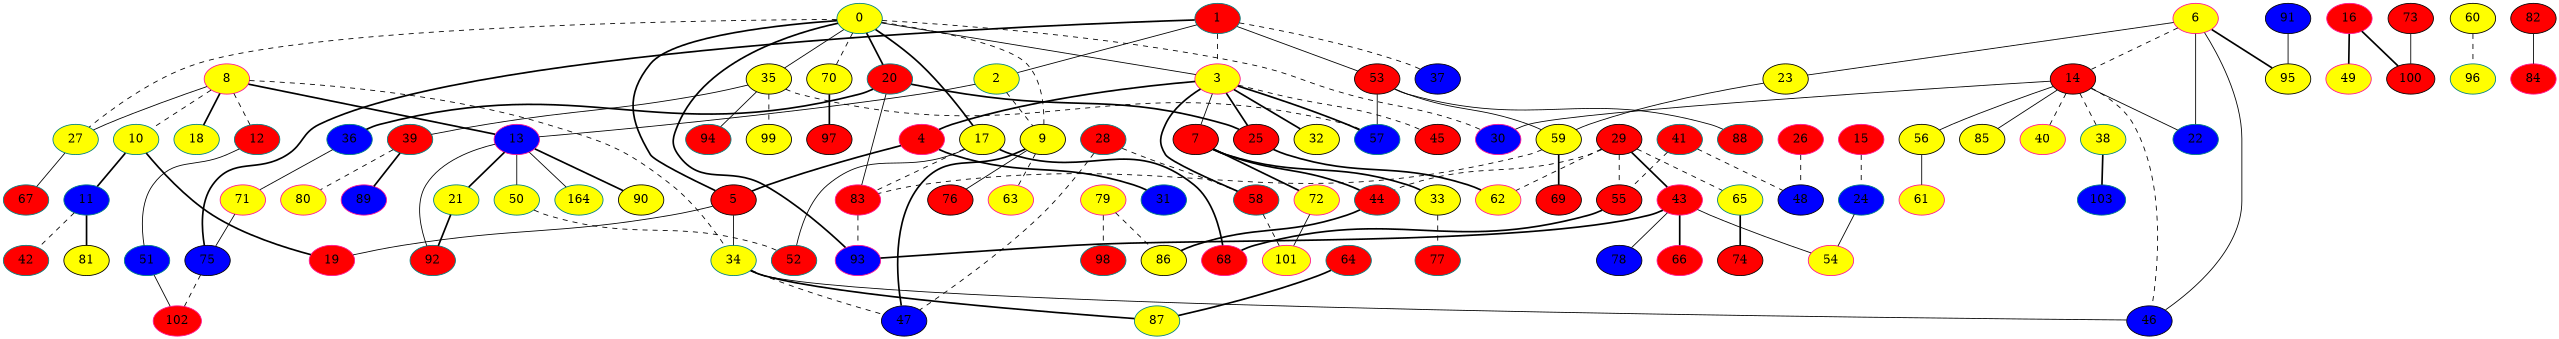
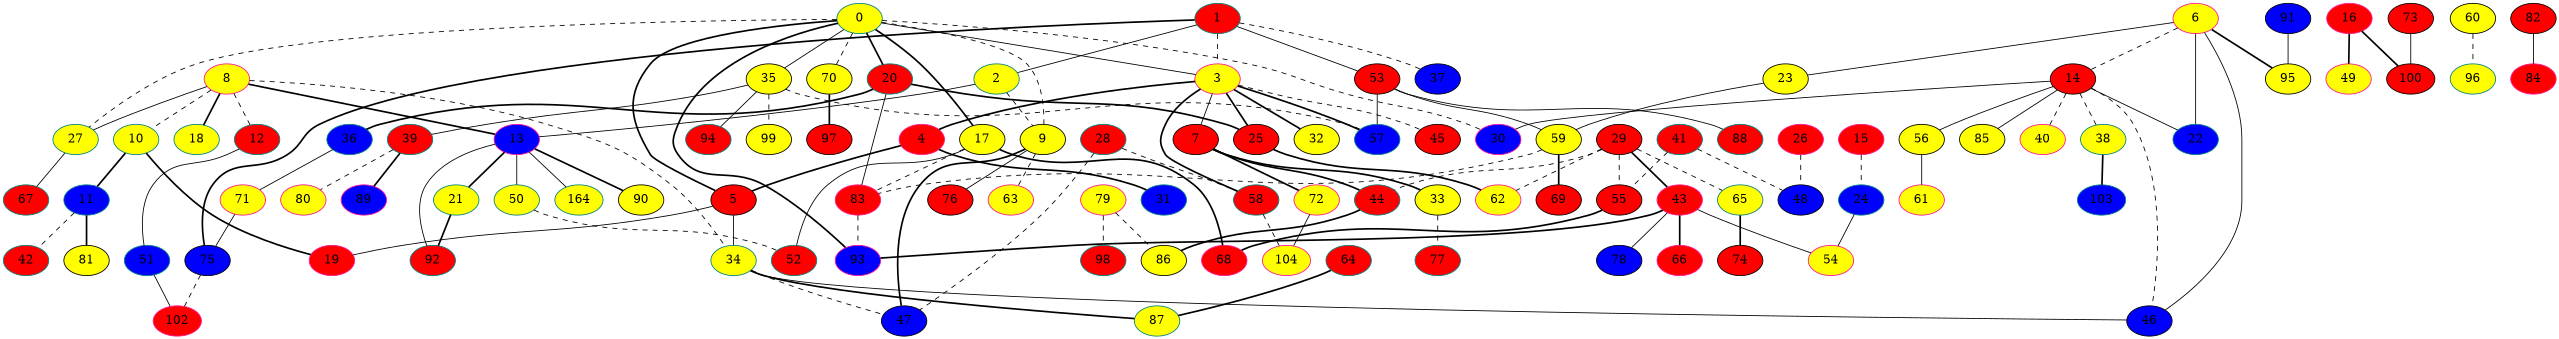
  graph {
    node [color=teal fillcolor=yellow style=filled]
    edge [style=bold]
    3 [color=deeppink]
    0
    5 [color=black fillcolor=red]
    9 [color=black]
    17 [color=black]
    20 [fillcolor=red]
    27
    30 [color=deeppink fillcolor=blue]
    35 [color=black]
    70 [color=black]
    93 [color=deeppink fillcolor=blue]
    4 [color=deeppink fillcolor=red]
    7 [color=black fillcolor=red]
    25 [color=black fillcolor=red]
    32 [color=black]
    45 [color=black fillcolor=red]
    57 [fillcolor=blue]
    58 [fillcolor=red]
    19 [color=deeppink fillcolor=red]
    34
    47 [color=black fillcolor=blue]
    63 [color=deeppink]
    76 [color=black fillcolor=red]
    52 [fillcolor=red]
    68 [color=deeppink fillcolor=red]
    83 [color=deeppink fillcolor=red]
    36 [fillcolor=blue]
    67 [fillcolor=red]
    39 [fillcolor=red]
    94 [fillcolor=red]
    99 [color=black]
    97 [color=black fillcolor=red]
    1 [fillcolor=red]
    2
    37 [color=black fillcolor=blue]
    53 [color=black fillcolor=red]
    75 [color=black fillcolor=blue]
    13 [color=deeppink fillcolor=blue]
    59 [color=black]
    88 [fillcolor=red]
    102 [color=deeppink fillcolor=red]
    21
    50
    90 [color=black]
    92 [fillcolor=red]
    n46 [label=164]
    31 [fillcolor=blue]
    33 [color=black]
    44 [fillcolor=red]
    72 [color=deeppink]
    62 [color=deeppink]
-   101 [color=deeppink]
+   101 [color=deeppink label=104]
    46 [color=black fillcolor=blue]
    87
    6 [color=deeppink]
    14 [color=black fillcolor=red]
    22 [fillcolor=blue]
    23 [color=black]
    95 [color=black]
    38
    40 [color=deeppink]
    56 [color=black]
    85 [color=black]
    77 [fillcolor=red]
    86 [color=black]
    8 [color=deeppink]
    10
    12 [fillcolor=red]
    18
    11 [fillcolor=blue]
    51 [fillcolor=blue]
    42 [fillcolor=red]
    81 [color=black]
    103 [fillcolor=blue]
    61 [color=deeppink]
    15 [color=deeppink fillcolor=red]
    24 [fillcolor=blue]
    54 [color=deeppink]
    16 [color=deeppink fillcolor=red]
    49 [color=deeppink]
    100 [color=black fillcolor=red]
    71 [color=deeppink]
    69 [color=black fillcolor=red]
    26 [color=deeppink fillcolor=red]
    48 [color=black fillcolor=blue]
    28 [fillcolor=red]
    29 [color=black fillcolor=red]
    43 [color=deeppink fillcolor=red]
    55 [color=black fillcolor=red]
    65
    66 [color=deeppink fillcolor=red]
    78 [color=black fillcolor=blue]
    74 [color=black fillcolor=red]
    80 [color=deeppink]
    89 [color=deeppink fillcolor=blue]
    41 [fillcolor=red]
    60 [color=black]
    96
    64 [fillcolor=red]
    73 [color=black fillcolor=red]
    79 [color=deeppink]
    98 [fillcolor=red]
    82 [color=black fillcolor=red]
    84 [color=deeppink fillcolor=red]
    91 [color=black fillcolor=blue]
    3 -- 4
    3 -- 7 [style=solid]
    3 -- 25
    3 -- 32
    3 -- 45 [style=dashed]
    3 -- 57
    3 -- 58
    0 -- 3 [style=solid]
    0 -- 5
    0 -- 9 [style=dashed]
    0 -- 17
    0 -- 20
    0 -- 27 [style=dashed]
    0 -- 30 [style=dashed]
    0 -- 35 [style=solid]
    0 -- 70 [style=dashed]
    0 -- 93
    5 -- 19 [style=solid]
    5 -- 34 [style=solid]
    9 -- 47
    9 -- 63 [style=dashed]
    9 -- 76 [style=solid]
    17 -- 52 [style=solid]
    17 -- 68
    17 -- 83 [style=dashed]
    20 -- 25
    20 -- 83 [style=solid]
    20 -- 36
    27 -- 67 [style=solid]
    35 -- 57 [style=dashed]
    35 -- 39 [style=solid]
    35 -- 94 [style=solid]
    35 -- 99 [style=dashed]
    70 -- 97
    4 -- 5
    4 -- 31
    7 -- 33
    7 -- 44
    7 -- 72
    25 -- 62
    58 -- 101 [style=dashed]
    34 -- 47 [style=dashed]
    34 -- 46 [style=solid]
    34 -- 87
    83 -- 93 [style=dashed]
    36 -- 71 [style=solid]
    39 -- 80 [style=dashed]
    39 -- 89
    1 -- 3 [style=dashed]
    1 -- 2 [style=solid]
    1 -- 37 [style=dashed]
    1 -- 53 [style=solid]
    1 -- 75
    2 -- 9 [style=dashed]
    2 -- 13 [style=solid]
    53 -- 57 [style=solid]
    53 -- 59 [style=solid]
    53 -- 88 [style=solid]
    75 -- 102 [style=dashed]
    13 -- 21
    13 -- 50 [style=solid]
    13 -- 90
    13 -- 92 [style=solid]
    13 -- n46 [style=solid]
    59 -- 83 [style=dashed]
    59 -- 69
    21 -- 92
    50 -- 52 [style=dashed]
    33 -- 77 [style=dashed]
    44 -- 86
    72 -- 101 [style=solid]
    6 -- 46 [style=solid]
    6 -- 14 [style=dashed]
    6 -- 22 [style=solid]
    6 -- 23 [style=solid]
    6 -- 95
    14 -- 30 [style=solid]
    14 -- 46 [style=dashed]
    14 -- 22 [style=solid]
    14 -- 38 [style=dashed]
    14 -- 40 [style=dashed]
    14 -- 56 [style=solid]
    14 -- 85 [style=solid]
    23 -- 59 [style=solid]
    38 -- 103
    56 -- 61 [style=solid]
    8 -- 27 [style=solid]
    8 -- 34 [style=dashed]
    8 -- 13
    8 -- 10 [style=dashed]
    8 -- 12 [style=dashed]
    8 -- 18
    10 -- 19
    10 -- 11
    12 -- 51 [style=solid]
    11 -- 42 [style=dashed]
    11 -- 81
    51 -- 102 [style=solid]
    15 -- 24 [style=dashed]
    24 -- 54 [style=solid]
    16 -- 49
    16 -- 100
    71 -- 75 [style=solid]
    26 -- 48 [style=dashed]
    28 -- 58 [style=dashed]
    28 -- 47 [style=dashed]
    29 -- 44 [style=dashed]
    29 -- 62 [style=dashed]
    29 -- 43
    29 -- 55 [style=dashed]
    29 -- 65 [style=dashed]
    43 -- 93
    43 -- 54 [style=solid]
    43 -- 66
    43 -- 78 [style=solid]
    55 -- 68
    65 -- 74
    41 -- 48 [style=dashed]
    41 -- 55 [style=dashed]
    60 -- 96 [style=dashed]
    64 -- 87
    73 -- 100 [style=solid]
    79 -- 86 [style=dashed]
    79 -- 98 [style=dashed]
    82 -- 84 [style=solid]
    91 -- 95 [style=solid]
  }
